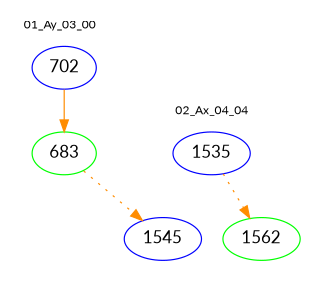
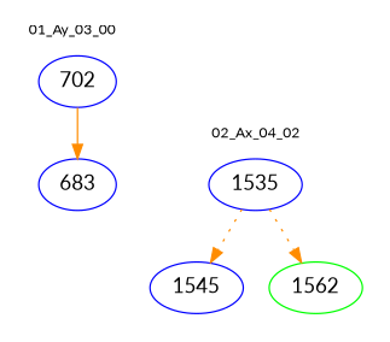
  digraph {
    fontname=Lato
    node [color=blue fontname=Lato]
    edge [color=darkorange fontname=Lato style=dotted]
    n1 [label=702]
-   n2 [color=green label=683]
+   n2 [label=683]
    n3 [label=1535]
    n4 [color=green label=1562]
    n5 [label=1545]
    subgraph cluster_1 {
      color=white
      fontsize=10
      label="01_Ay_03_00"
      n1
      n2
    }
    subgraph cluster_2 {
      color=white
      fontsize=10
-     label="02_Ax_04_04"
+     label="02_Ax_04_02"
      n3
      n4
      n5
    }
    n1 -> n2 [style=solid]
    n3 -> n4
-   n2 -> n5
+   n3 -> n5
  }
